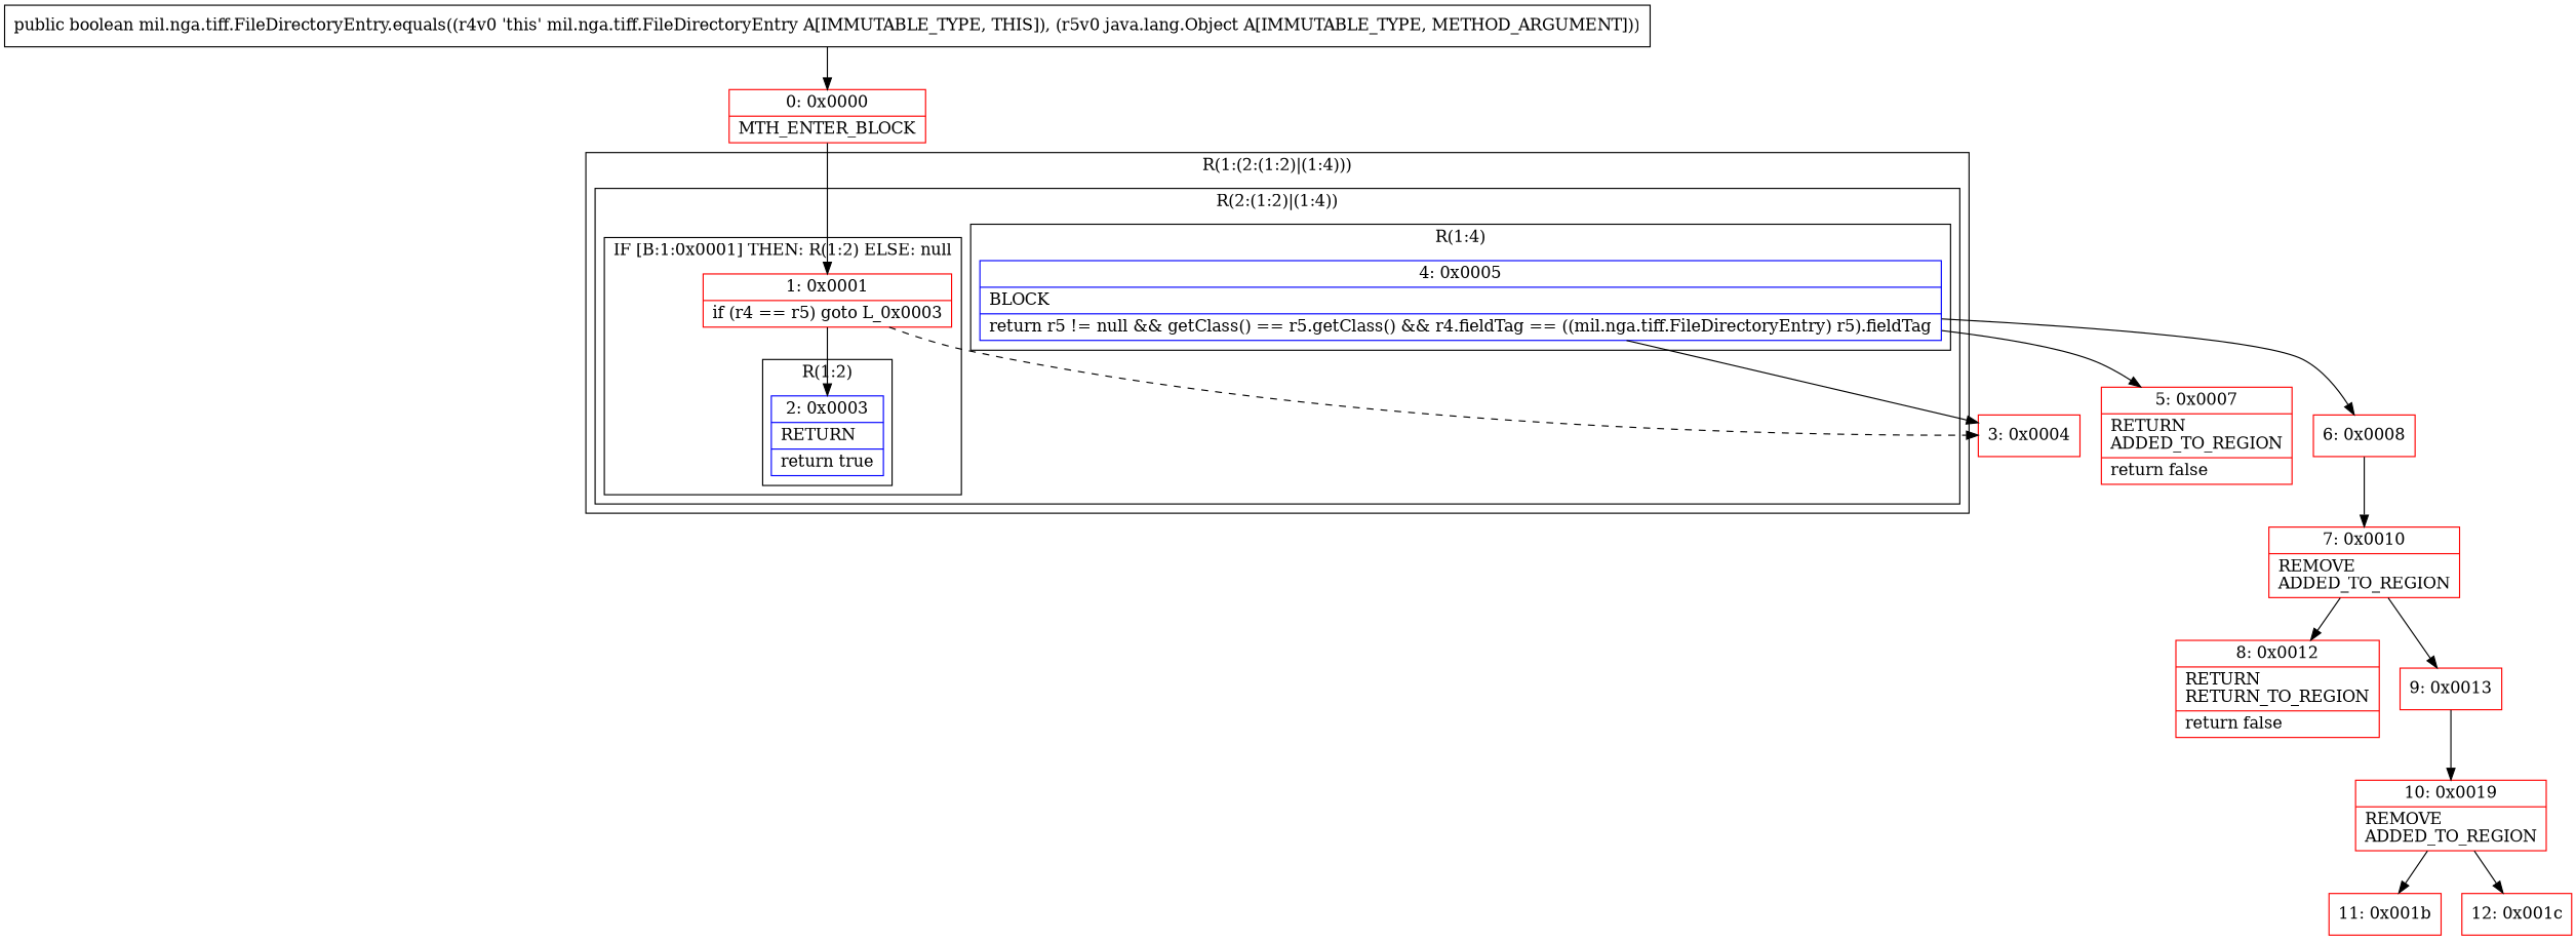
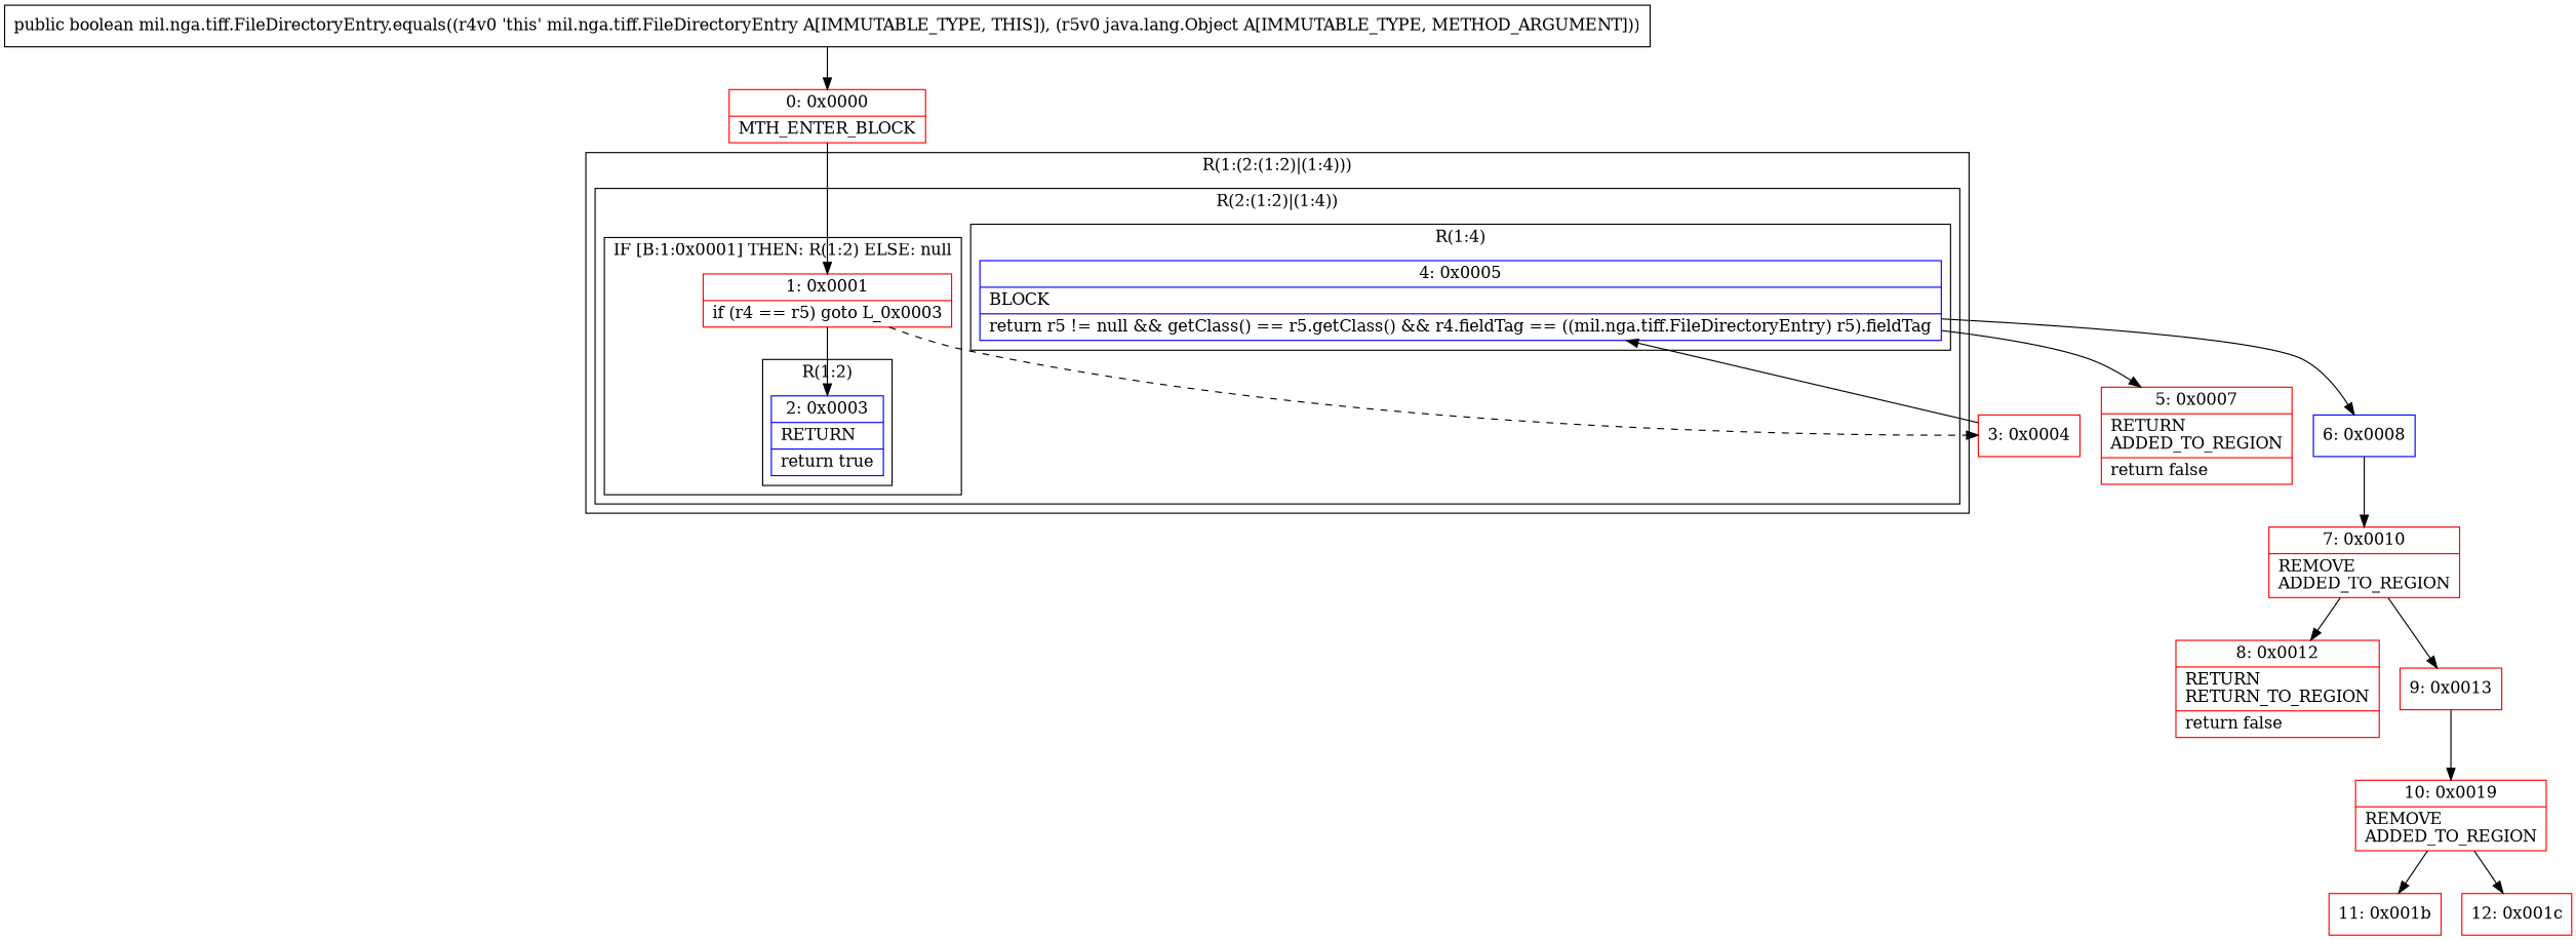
  digraph {
    node [color=red shape=record]
    n1 [color=blue label="{2\:\ 0x0003|RETURN\l|return true\l}"]
    n2 [label="{1\:\ 0x0001|if (r4 == r5) goto L_0x0003\l}"]
    n3 [color=blue label="{4\:\ 0x0005|BLOCK\l|return r5 != null && getClass() == r5.getClass() && r4.fieldTag == ((mil.nga.tiff.FileDirectoryEntry) r5).fieldTag\l}"]
    n4 [label="{3\:\ 0x0004}"]
    n5 [label="{5\:\ 0x0007|RETURN\lADDED_TO_REGION\l|return false\l}"]
-   n6 [label="{6\:\ 0x0008}"]
+   n6 [color=blue label="{6\:\ 0x0008}"]
    n7 [label="{7\:\ 0x0010|REMOVE\lADDED_TO_REGION\l}"]
    n8 [label="{0\:\ 0x0000|MTH_ENTER_BLOCK\l}"]
    n9 [label="{8\:\ 0x0012|RETURN\lRETURN_TO_REGION\l|return false\l}"]
    n10 [label="{9\:\ 0x0013}"]
    n11 [label="{10\:\ 0x0019|REMOVE\lADDED_TO_REGION\l}"]
    n12 [label="{11\:\ 0x001b}"]
    n13 [label="{12\:\ 0x001c}"]
    n14 [label="{public boolean mil.nga.tiff.FileDirectoryEntry.equals((r4v0 'this' mil.nga.tiff.FileDirectoryEntry A[IMMUTABLE_TYPE, THIS]), (r5v0 java.lang.Object A[IMMUTABLE_TYPE, METHOD_ARGUMENT])) }" color=""]
    subgraph cluster_1 {
      label="R(1:(2:(1:2)|(1:4)))"
      subgraph cluster_2 {
        label="R(2:(1:2)|(1:4))"
        subgraph cluster_3 {
          label="IF [B:1:0x0001] THEN: R(1:2) ELSE: null"
          n2
          subgraph cluster_4 {
            label="R(1:2)"
            n1
          }
        }
        subgraph cluster_5 {
          label="R(1:4)"
          n3
        }
      }
    }
    n2 -> n1
    n2 -> n4 [style=dashed]
    n3 -> n5
    n3 -> n6
-   n3 -> n4
+   n4 -> n3
    n6 -> n7
    n7 -> n9
    n7 -> n10
    n8 -> n2
    n10 -> n11
    n11 -> n12
    n11 -> n13
    n14 -> n8
  }
